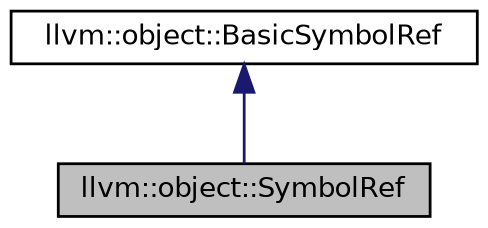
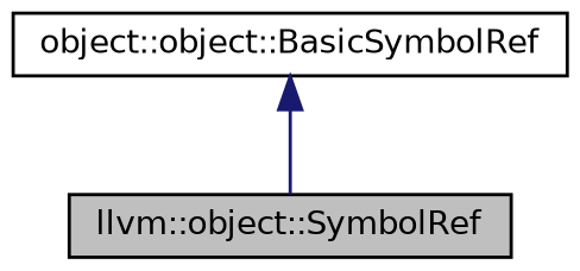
  digraph {
    node [color=black fontname=Helvetica fontsize=10 shape=box]
    n1 [fillcolor=grey75 fontcolor=black height=0.2 label="llvm::object::SymbolRef" style=filled width=0.4]
-   n2 [height=0.2 label="llvm::object::BasicSymbolRef" width=0.4]
+   n2 [height=0.2 label="object::object::BasicSymbolRef" width=0.4]
    n2 -> n1 [color=midnightblue dir=back fontname=Helvetica fontsize=10 labelfontname=Helvetica labelfontsize=10 style=solid]
  }
